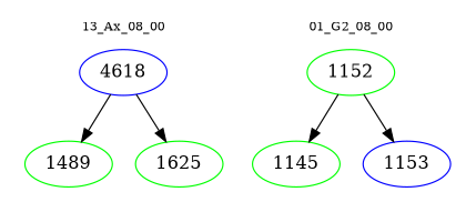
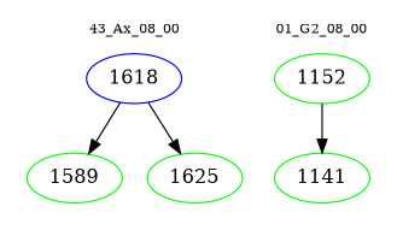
  digraph {
    node [color=green]
    edge [color=black]
-   n1 [color=blue label=4618]
-   n2 [label=1489]
+   n1 [color=blue label=1618]
+   n2 [label=1589]
    n3 [label=1625]
    n4 [label=1152]
-   n5 [label=1145]
-   n6 [color=blue label=1153]
+   n5 [label=1141]
    subgraph cluster_1 {
      color=white
      fontsize=10
-     label="13_Ax_08_00"
+     label="43_Ax_08_00"
      n1
      n2
      n3
    }
    subgraph cluster_2 {
      color=white
      fontsize=10
      label="01_G2_08_00"
      n4
      n5
-     n6
    }
    n1 -> n2
    n1 -> n3
    n4 -> n5
-   n4 -> n6
  }
